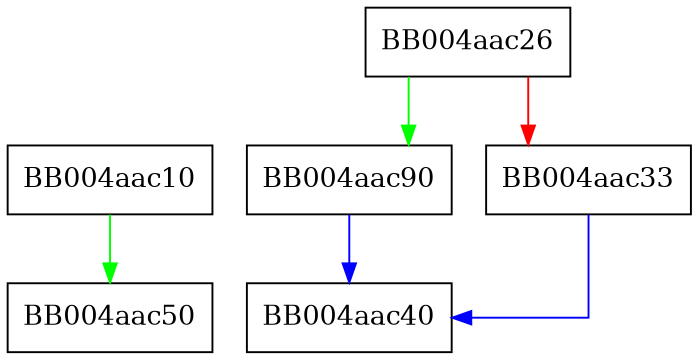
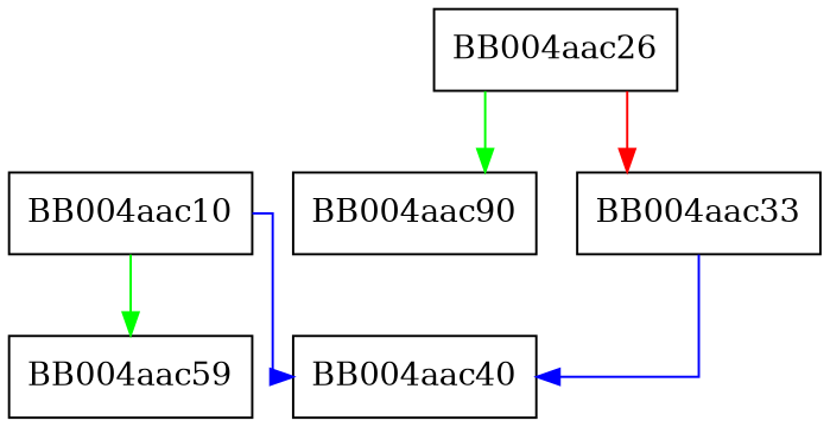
  digraph {
    splines=ortho
    node [shape=box]
    edge [color=green]
    BB004aac10
-   BB004aac50
+   BB004aac50 [label=BB004aac59]
    BB004aac26
    BB004aac90
    BB004aac33
    BB004aac40
    BB004aac10 -> BB004aac50
    BB004aac26 -> BB004aac90
    BB004aac26 -> BB004aac33 [color=red]
-   BB004aac90 -> BB004aac40 [color=blue]
+   BB004aac10 -> BB004aac40 [color=blue]
    BB004aac33 -> BB004aac40 [color=blue]
  }
